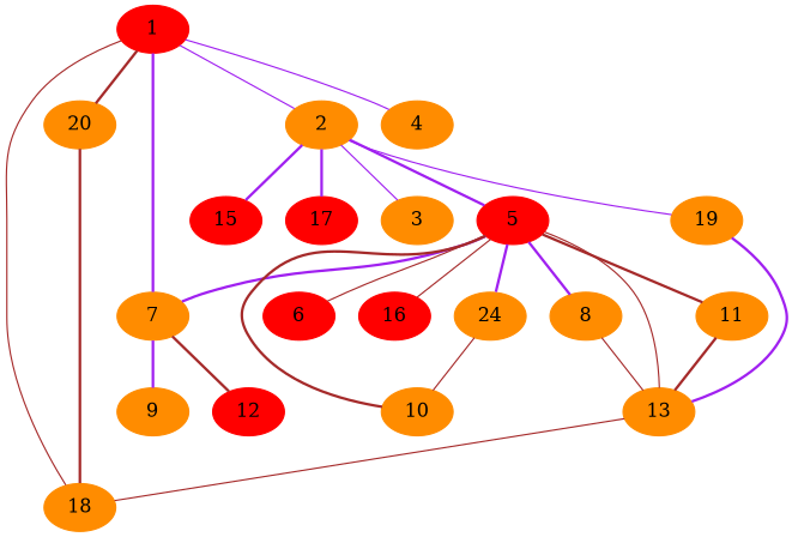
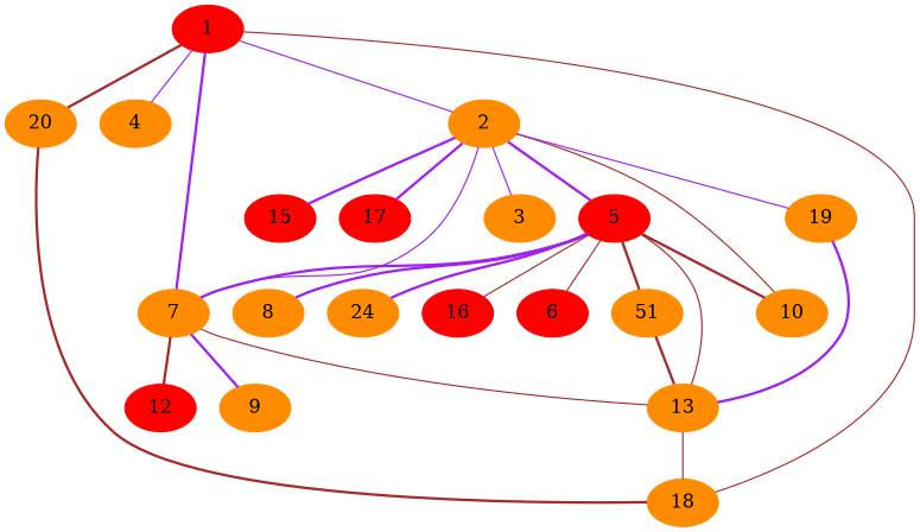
  graph {
    node [color=darkorange style=filled]
    edge [color=purple style=bold]
    1 [color=red]
    2
    4
    7
    18
    20
    3
    5 [color=red]
    10
    15 [color=red]
    17 [color=red]
    19
    13
    9
    12 [color=red]
-   11
+   11 [label=51]
    6 [color=red]
    8
    n19 [label=24]
    16 [color=red]
    1 -- 2 [style=solid]
    1 -- 4 [style=solid]
    1 -- 7
    1 -- 18 [color=brown style=solid]
    1 -- 20 [color=brown]
+   2 -- 7 [style=solid]
    2 -- 3 [style=solid]
    2 -- 5
-   n19 -- 10 [color=brown style=solid]
+   2 -- 10 [color=brown style=solid]
    2 -- 15
    2 -- 17
    2 -- 19 [style=solid]
-   8 -- 13 [color=brown style=solid]
+   7 -- 13 [color=brown style=solid]
    7 -- 9
    7 -- 12 [color=brown]
    20 -- 18 [color=brown]
    5 -- 7
    5 -- 10 [color=brown]
    5 -- 13 [color=brown style=solid]
    5 -- 11 [color=brown]
    5 -- 6 [color=brown style=solid]
    5 -- 8
    5 -- n19
    5 -- 16 [color=brown style=solid]
    19 -- 13
    13 -- 18 [color=brown style=solid]
    11 -- 13 [color=brown]
  }
